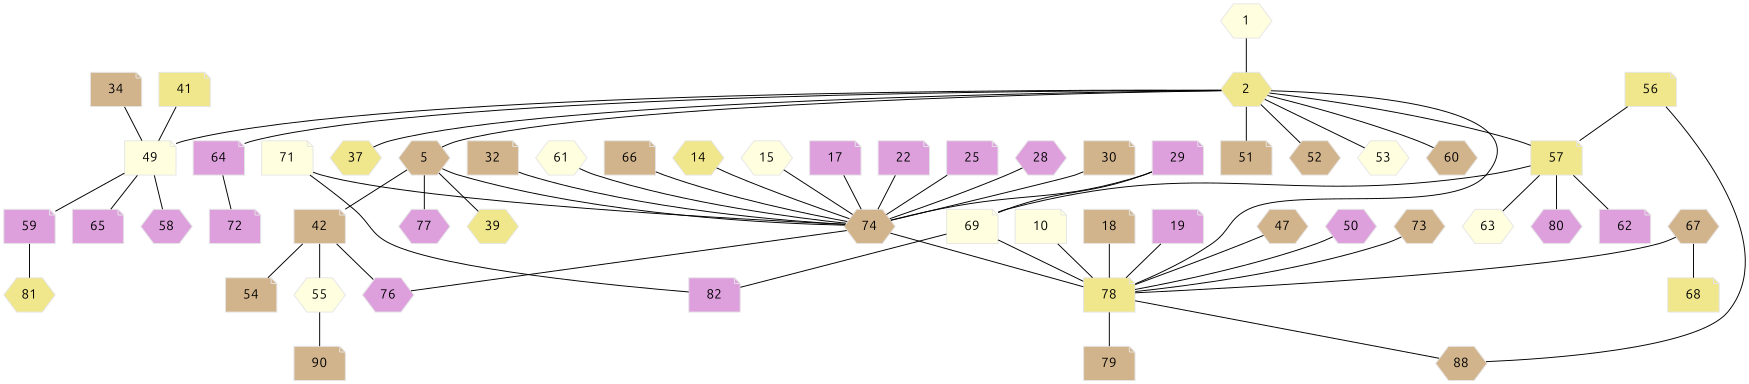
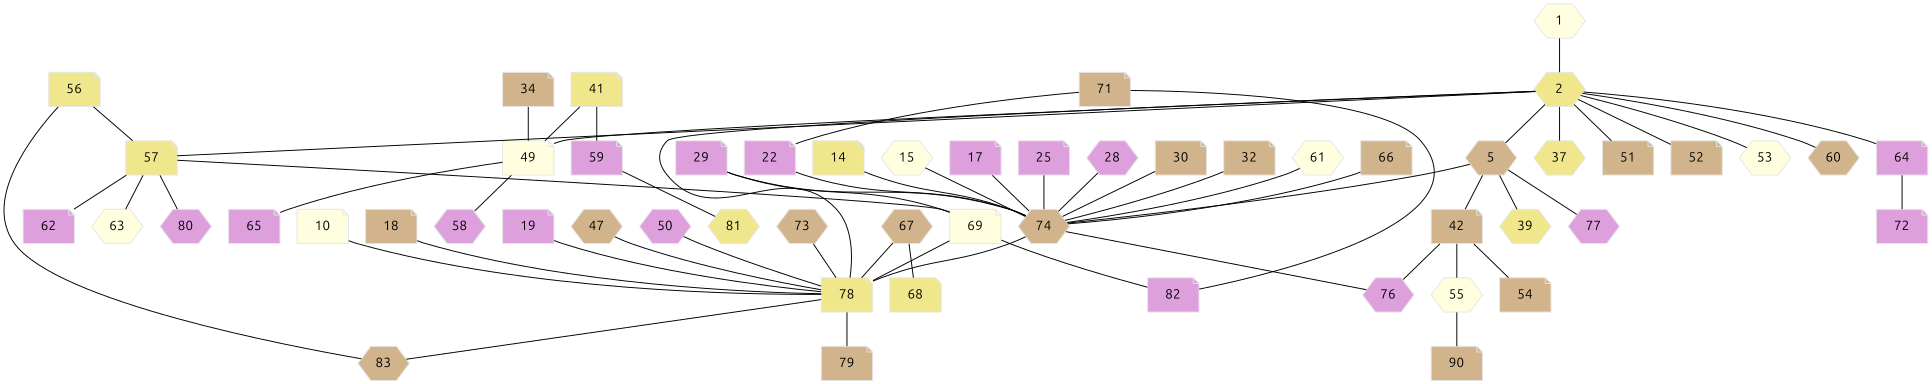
  graph {
    fontname=Ubuntu
    node [color=gray90 fillcolor=tan fontname=Ubuntu shape=note style=filled]
    edge [fontname=Ubuntu]
    1 [fillcolor=lightyellow shape=hexagon]
    2 [fillcolor=khaki shape=hexagon]
    5 [shape=hexagon super="+3"]
    37 [fillcolor=khaki shape=hexagon]
    49 [fillcolor=lightyellow super="+8"]
    51
-   52 [shape=hexagon]
+   52
    53 [fillcolor=lightyellow shape=hexagon]
    57 [fillcolor=khaki super="+31+33+36"]
    60 [shape=hexagon]
    64 [fillcolor=plum super="+38"]
    78 [fillcolor=khaki super="+21+41+26"]
    39 [fillcolor=khaki shape=hexagon]
    42 [super="+24"]
    74 [shape=hexagon super="+20+6"]
    77 [fillcolor=plum shape=hexagon]
    65 [fillcolor=plum super="+9+35+44"]
    58 [fillcolor=plum shape=hexagon]
    59 [fillcolor=plum]
    69 [fillcolor=lightyellow super="+40"]
    62 [fillcolor=plum]
    63 [fillcolor=lightyellow shape=hexagon]
    80 [fillcolor=plum shape=hexagon]
    72 [fillcolor=plum]
-   83 [shape=hexagon label=88]
+   83 [shape=hexagon]
    79
    54
    55 [fillcolor=lightyellow shape=hexagon]
    76 [fillcolor=plum shape=hexagon]
    10 [fillcolor=lightyellow]
    n31 [fillcolor=khaki label=41]
-   14 [fillcolor=khaki shape=hexagon]
+   14 [fillcolor=khaki]
    15 [fillcolor=lightyellow shape=hexagon]
    17 [fillcolor=plum super="+16"]
    18
    19 [fillcolor=plum]
    22 [fillcolor=plum]
    n38 [fillcolor=plum label=29 super="+13"]
    82 [fillcolor=plum]
    25 [fillcolor=plum]
    28 [fillcolor=plum shape=hexagon]
    30
    32
    34
    n45 [label=90]
    47 [shape=hexagon]
    81 [fillcolor=khaki shape=hexagon]
    50 [fillcolor=plum shape=hexagon]
    56 [fillcolor=khaki super="+43+46"]
    61 [fillcolor=lightyellow shape=hexagon]
    66
    67 [shape=hexagon]
    68 [fillcolor=khaki]
-   71 [fillcolor=lightyellow]
+   71
    73 [shape=hexagon]
    1 -- 2
    2 -- 5
    2 -- 37
    2 -- 49 [weight=2]
    2 -- 51
    2 -- 52
    2 -- 53
    2 -- 57
    2 -- 60
    2 -- 64
    2 -- 78
    5 -- 39
    5 -- 42
    5 -- 74
    5 -- 77 [weight=2]
    49 -- 65
    49 -- 58
-   49 -- 59
+   n31 -- 59
    57 -- 69
    57 -- 62
    57 -- 63
    57 -- 80
    64 -- 72
    78 -- 83
    78 -- 79
    42 -- 54
    42 -- 55
    42 -- 76 [weight=2]
    74 -- 78 [weight=4]
    74 -- 76
    59 -- 81
    69 -- 78 [weight=2]
    69 -- 82
    55 -- n45
    10 -- 78
    n31 -- 49
    14 -- 74
    15 -- 74
    17 -- 74
    18 -- 78
    19 -- 78
    22 -- 74
    n38 -- 74
    n38 -- 69
    25 -- 74
    28 -- 74
    30 -- 74
    32 -- 74
    34 -- 49
    47 -- 78
    50 -- 78
    56 -- 57
    56 -- 83
    61 -- 74
    66 -- 74
    67 -- 78
    67 -- 68
-   71 -- 74
+   71 -- 22
    71 -- 82
    73 -- 78
  }
